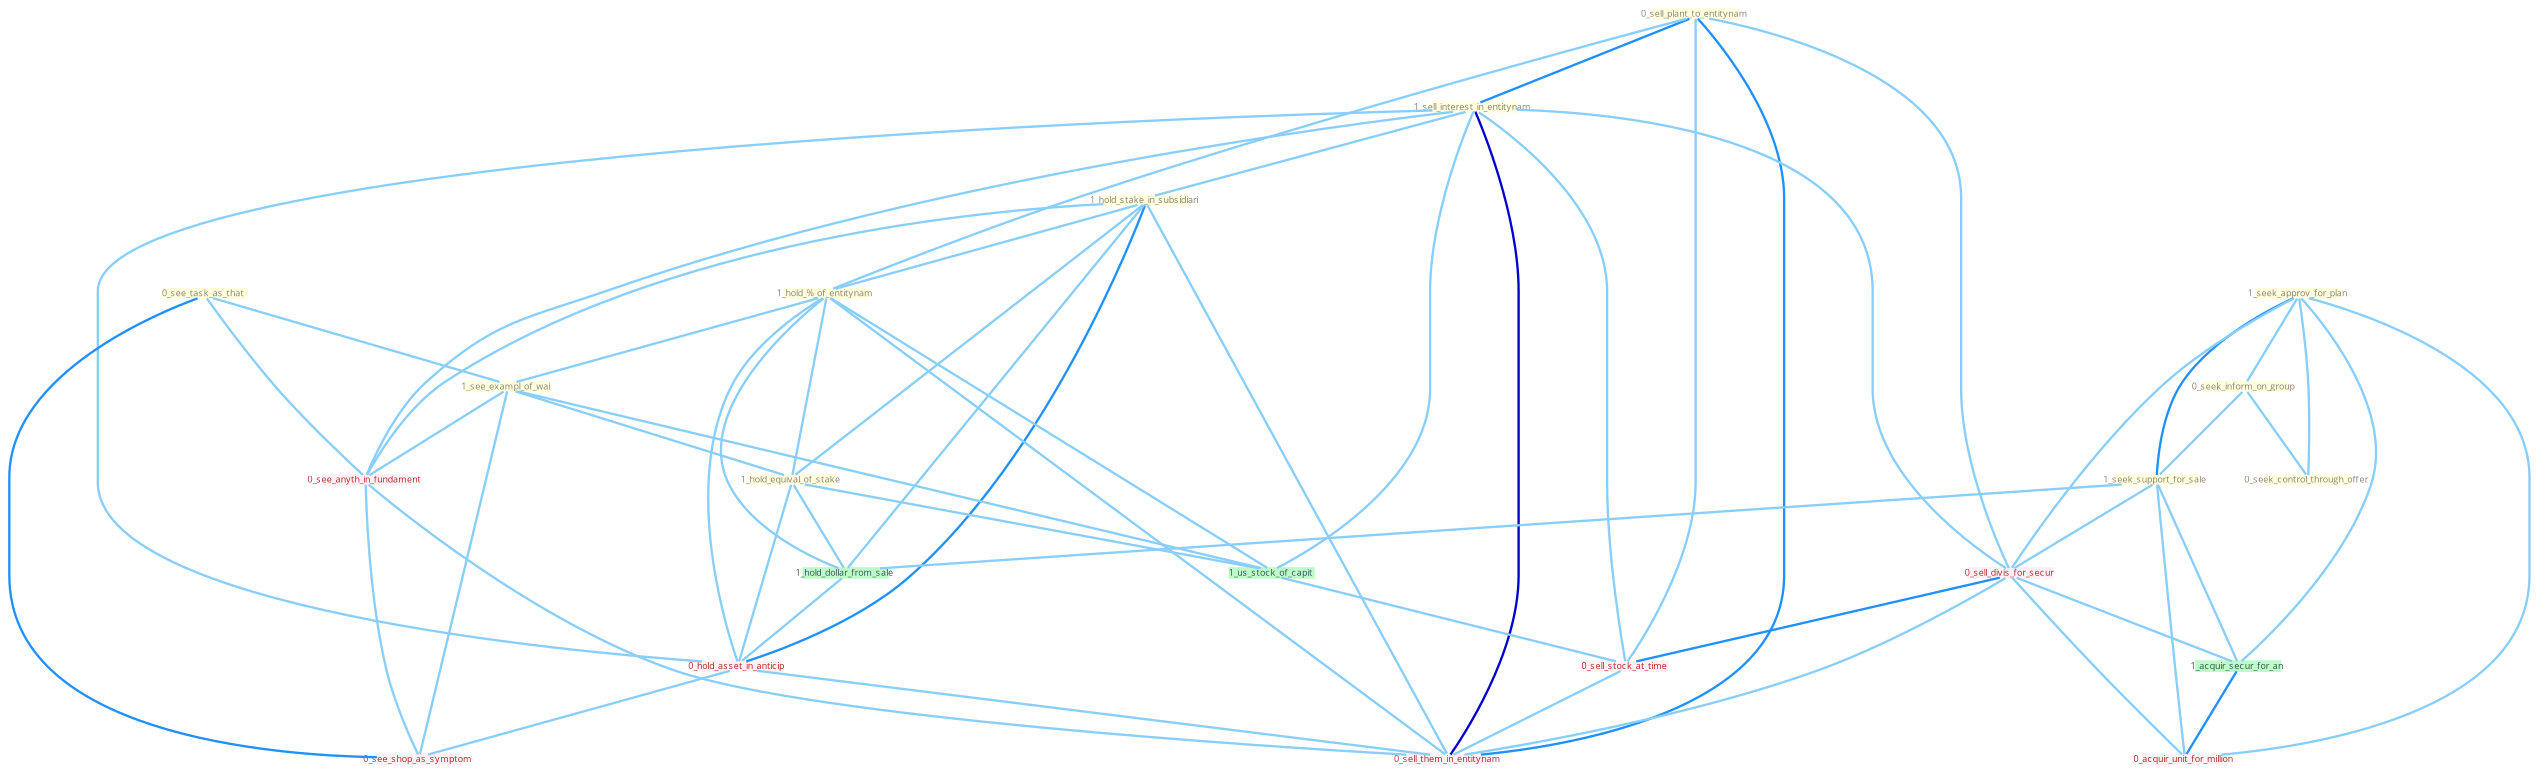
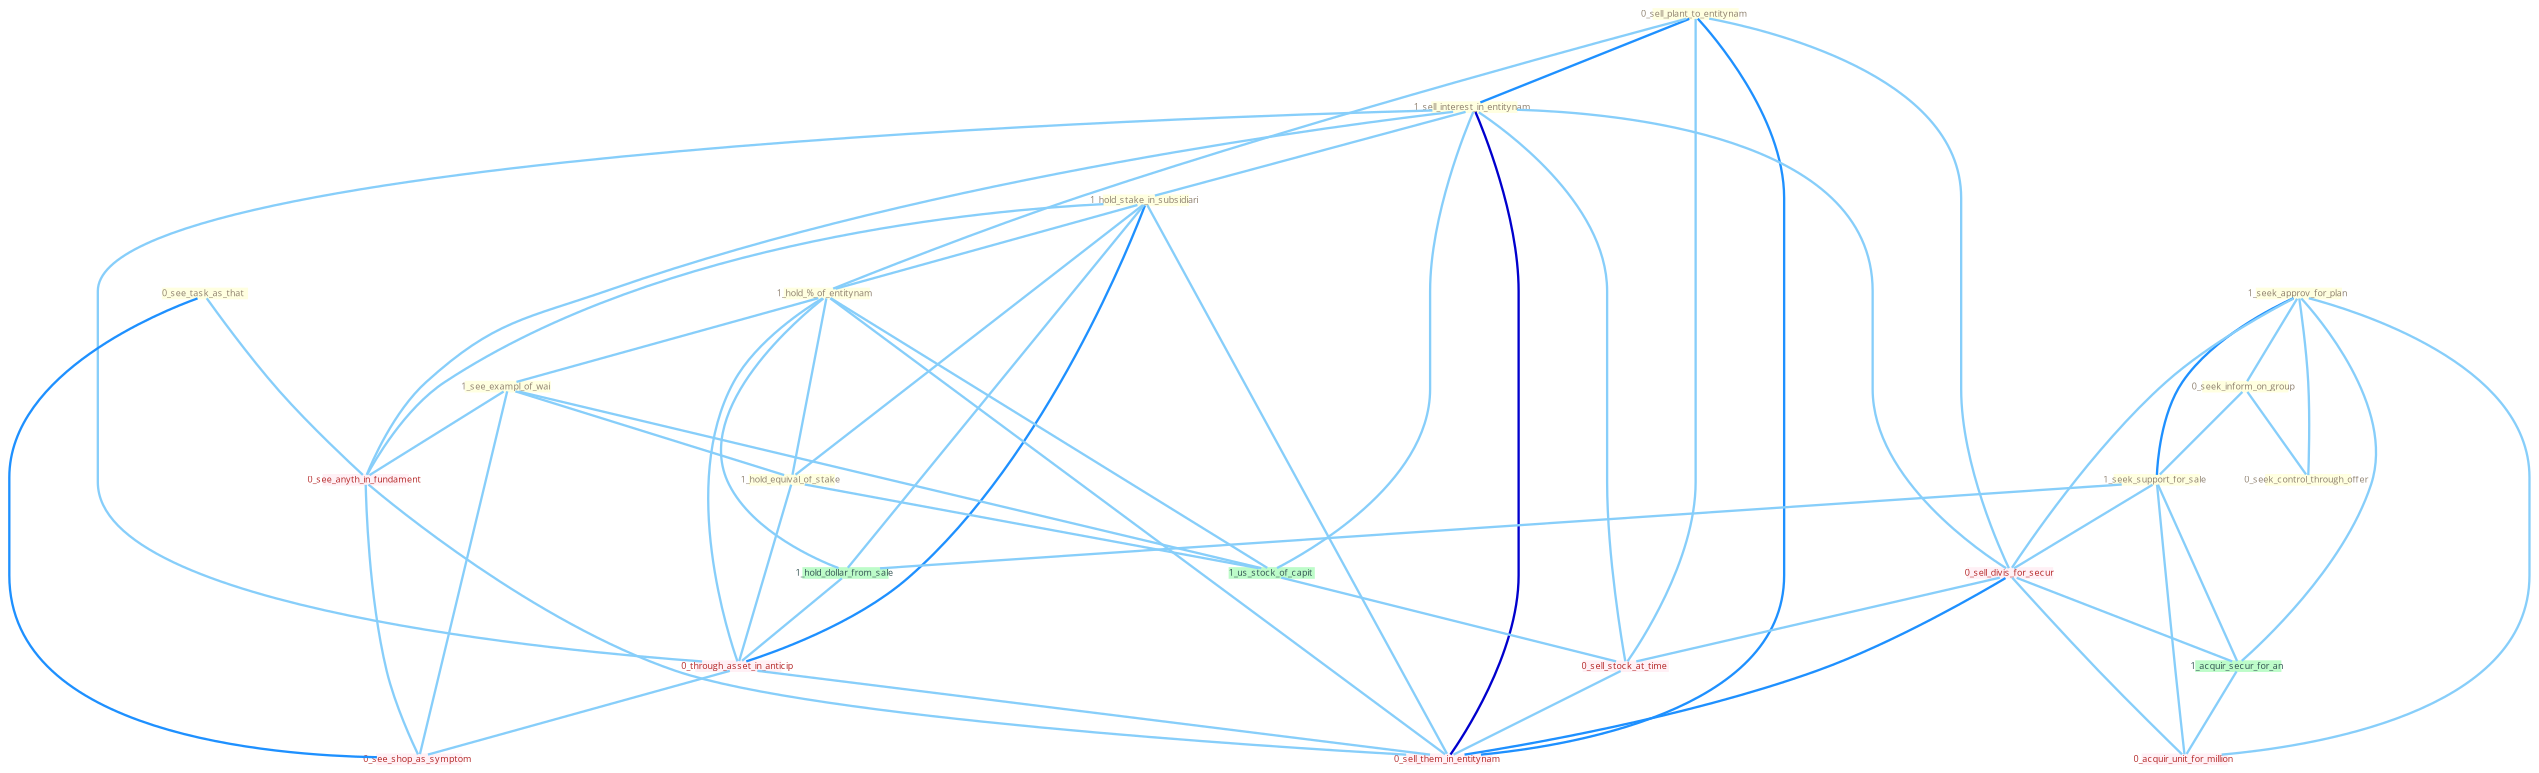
  graph {
    fontname="Open Sans"
    node [color="#ffffe0" fixedsize=true fontcolor="#8b7d6b" fontname="Open Sans" fontsize=4 shape=polygon style=filled]
    edge [color="#87cefa" fontname="Open Sans" w=1]
    "0_sell_plant_to_entitynam " [height=.06 width=.5]
    "1_sell_interest_in_entitynam " [height=.06 width=.5]
    "0_see_task_as_that " [height=.06 width=.5]
    "1_hold_stake_in_subsidiari " [height=.06 width=.5]
    "1_hold_%_of_entitynam " [height=.06 width=.5]
    "1_seek_approv_for_plan " [height=.06 width=.5]
    "1_see_exampl_of_wai " [height=.06 width=.5]
    "0_seek_inform_on_group " [height=.06 width=.5]
    "0_seek_control_through_offer " [height=.06 width=.5]
    "1_hold_equival_of_stake " [height=.06 width=.5]
    "1_seek_support_for_sale " [height=.06 width=.5]
    n12 [color="#fff0f5" fontcolor="#b22222" height=.06 label="0_sell_divis_for_secur" width=.5]
-   "0_hold_asset_in_anticip " [color="#fff0f5" fontcolor="#b22222" height=.06 width=.5]
+   "0_hold_asset_in_anticip " [color="#fff0f5" fontcolor="#b22222" height=.06 width=.5 label="0_through_asset_in_anticip"]
    "0_sell_stock_at_time " [color="#fff0f5" fontcolor="#b22222" height=.06 width=.5]
    "0_see_anyth_in_fundament " [color="#fff0f5" fontcolor="#b22222" height=.06 width=.5]
    "0_acquir_unit_for_million " [color="#fff0f5" fontcolor="#b22222" height=.06 width=.5]
    "0_see_shop_as_symptom " [color="#fff0f5" fontcolor="#b22222" height=.06 width=.5]
    "0_sell_them_in_entitynam " [color="#fff0f5" fontcolor="#b22222" height=.06 width=.5]
    "1_us_stock_of_capit " [color="#BDFCC9" fontcolor="#2f4f4f" height=.06 width=.5]
    "1_hold_dollar_from_sale " [color="#BDFCC9" fontcolor="#2f4f4f" height=.06 width=.5]
    "1_acquir_secur_for_an " [color="#BDFCC9" fontcolor="#2f4f4f" height=.06 width=.5]
    subgraph sub_1 {
      "0_sell_plant_to_entitynam "
      "1_sell_interest_in_entitynam "
      "0_see_task_as_that "
      "1_hold_stake_in_subsidiari "
      "1_hold_%_of_entitynam "
      "1_seek_approv_for_plan "
      "1_see_exampl_of_wai "
      "0_seek_inform_on_group "
      "0_seek_control_through_offer "
      "1_hold_equival_of_stake "
      "1_seek_support_for_sale "
    }
    subgraph sub_2 {
      n12
      "0_hold_asset_in_anticip "
      "0_sell_stock_at_time "
      "0_see_anyth_in_fundament "
      "0_acquir_unit_for_million "
      "0_see_shop_as_symptom "
      "0_sell_them_in_entitynam "
    }
    "0_sell_plant_to_entitynam " -- "1_sell_interest_in_entitynam " [color="#1e90ff" w=2]
    "0_sell_plant_to_entitynam " -- "1_hold_%_of_entitynam "
    "0_sell_plant_to_entitynam " -- n12
    "0_sell_plant_to_entitynam " -- "0_sell_stock_at_time "
    "0_sell_plant_to_entitynam " -- "0_sell_them_in_entitynam " [color="#1e90ff" w=2]
    "1_sell_interest_in_entitynam " -- "1_hold_stake_in_subsidiari "
    "1_sell_interest_in_entitynam " -- n12
    "1_sell_interest_in_entitynam " -- "0_hold_asset_in_anticip "
    "1_sell_interest_in_entitynam " -- "0_sell_stock_at_time "
    "1_sell_interest_in_entitynam " -- "0_see_anyth_in_fundament "
    "1_sell_interest_in_entitynam " -- "0_sell_them_in_entitynam " [color="#0000cd" w=3]
    "1_sell_interest_in_entitynam " -- "1_us_stock_of_capit "
-   "0_see_task_as_that " -- "1_see_exampl_of_wai "
    "0_see_task_as_that " -- "0_see_anyth_in_fundament "
    "0_see_task_as_that " -- "0_see_shop_as_symptom " [color="#1e90ff" w=2]
    "1_hold_stake_in_subsidiari " -- "1_hold_%_of_entitynam "
    "1_hold_stake_in_subsidiari " -- "1_hold_equival_of_stake "
    "1_hold_stake_in_subsidiari " -- "0_hold_asset_in_anticip " [color="#1e90ff" w=2]
    "1_hold_stake_in_subsidiari " -- "0_see_anyth_in_fundament "
    "1_hold_stake_in_subsidiari " -- "0_sell_them_in_entitynam "
    "1_hold_stake_in_subsidiari " -- "1_hold_dollar_from_sale "
    "1_hold_%_of_entitynam " -- "1_see_exampl_of_wai "
    "1_hold_%_of_entitynam " -- "1_hold_equival_of_stake " [w=2]
    "1_hold_%_of_entitynam " -- "0_hold_asset_in_anticip "
    "1_hold_%_of_entitynam " -- "0_sell_them_in_entitynam "
    "1_hold_%_of_entitynam " -- "1_us_stock_of_capit "
    "1_hold_%_of_entitynam " -- "1_hold_dollar_from_sale "
    "1_seek_approv_for_plan " -- "0_seek_inform_on_group "
    "1_seek_approv_for_plan " -- "0_seek_control_through_offer "
    "1_seek_approv_for_plan " -- "1_seek_support_for_sale " [color="#1e90ff" w=2]
    "1_seek_approv_for_plan " -- n12
    "1_seek_approv_for_plan " -- "0_acquir_unit_for_million "
    "1_seek_approv_for_plan " -- "1_acquir_secur_for_an "
    "1_see_exampl_of_wai " -- "1_hold_equival_of_stake "
    "1_see_exampl_of_wai " -- "0_see_anyth_in_fundament "
    "1_see_exampl_of_wai " -- "0_see_shop_as_symptom "
    "1_see_exampl_of_wai " -- "1_us_stock_of_capit "
    "0_seek_inform_on_group " -- "0_seek_control_through_offer "
    "0_seek_inform_on_group " -- "1_seek_support_for_sale "
    "1_hold_equival_of_stake " -- "0_hold_asset_in_anticip "
    "1_hold_equival_of_stake " -- "1_us_stock_of_capit "
-   "1_hold_equival_of_stake " -- "1_hold_dollar_from_sale "
    "1_seek_support_for_sale " -- n12
    "1_seek_support_for_sale " -- "0_acquir_unit_for_million "
    "1_seek_support_for_sale " -- "1_hold_dollar_from_sale "
    "1_seek_support_for_sale " -- "1_acquir_secur_for_an "
-   n12 -- "0_sell_stock_at_time " [color="#1e90ff"]
+   n12 -- "0_sell_stock_at_time "
    n12 -- "0_acquir_unit_for_million "
-   n12 -- "0_sell_them_in_entitynam "
+   n12 -- "0_sell_them_in_entitynam " [color="#1e90ff"]
    n12 -- "1_acquir_secur_for_an "
    "0_hold_asset_in_anticip " -- "0_see_shop_as_symptom "
    "0_hold_asset_in_anticip " -- "0_sell_them_in_entitynam "
    "0_sell_stock_at_time " -- "0_sell_them_in_entitynam "
    "0_see_anyth_in_fundament " -- "0_see_shop_as_symptom "
    "0_see_anyth_in_fundament " -- "0_sell_them_in_entitynam "
    "1_us_stock_of_capit " -- "0_sell_stock_at_time "
    "1_hold_dollar_from_sale " -- "0_hold_asset_in_anticip "
-   "1_acquir_secur_for_an " -- "0_acquir_unit_for_million " [color="#1e90ff" w=2]
+   "1_acquir_secur_for_an " -- "0_acquir_unit_for_million " [w=2]
  }
